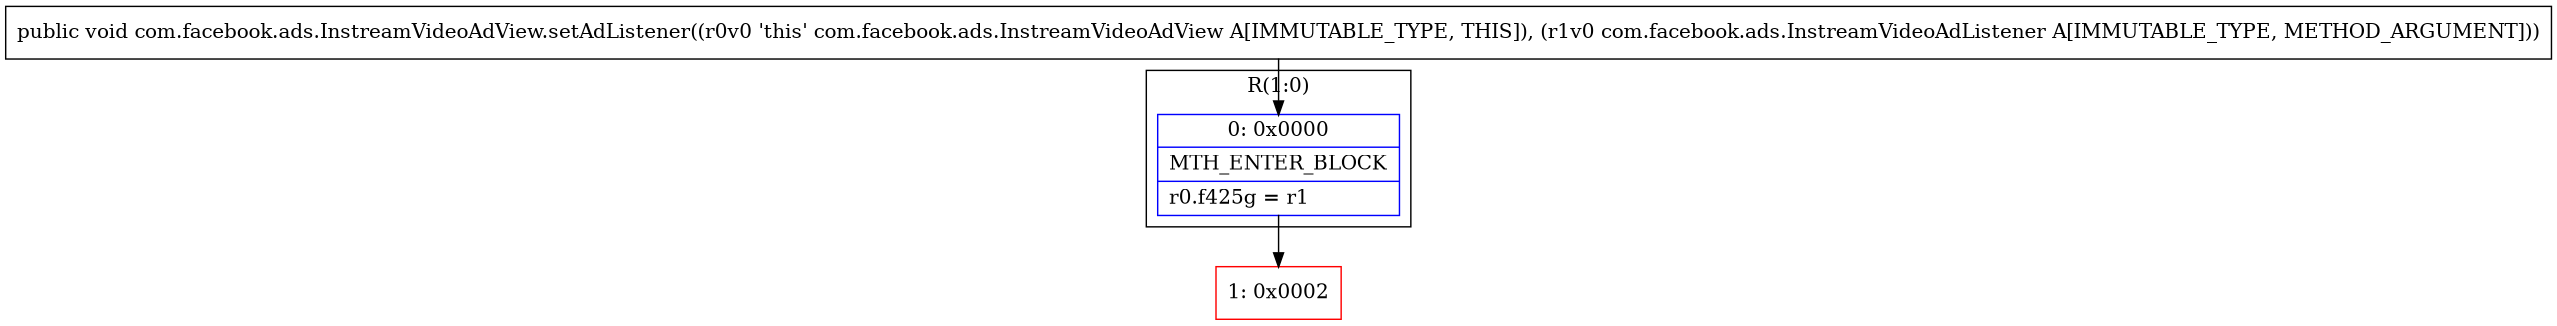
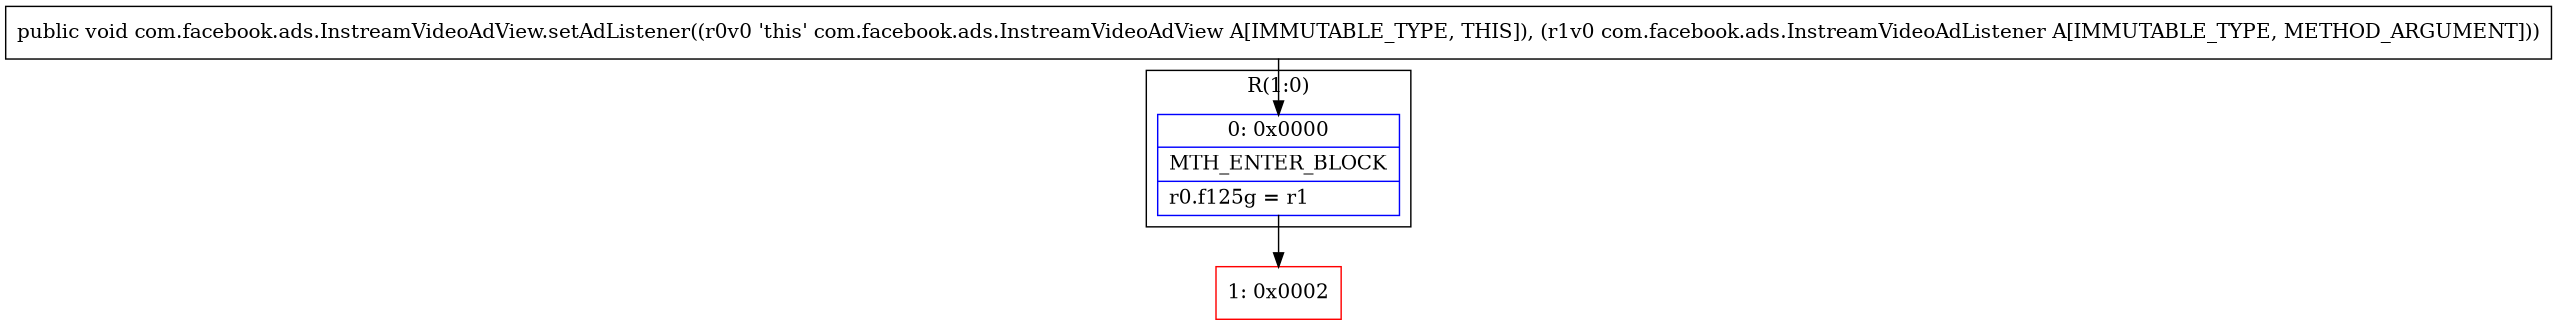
  digraph {
    node [shape=record]
-   n1 [color=blue label="{0\:\ 0x0000|MTH_ENTER_BLOCK\l|r0.f425g = r1\l}"]
+   n1 [color=blue label="{0\:\ 0x0000|MTH_ENTER_BLOCK\l|r0.f125g = r1\l}"]
    n2 [color=red label="{1\:\ 0x0002}"]
    n3 [label="{public void com.facebook.ads.InstreamVideoAdView.setAdListener((r0v0 'this' com.facebook.ads.InstreamVideoAdView A[IMMUTABLE_TYPE, THIS]), (r1v0 com.facebook.ads.InstreamVideoAdListener A[IMMUTABLE_TYPE, METHOD_ARGUMENT])) }"]
    subgraph cluster_1 {
      label="R(1:0)"
      n1
    }
    n1 -> n2
    n3 -> n1
  }
